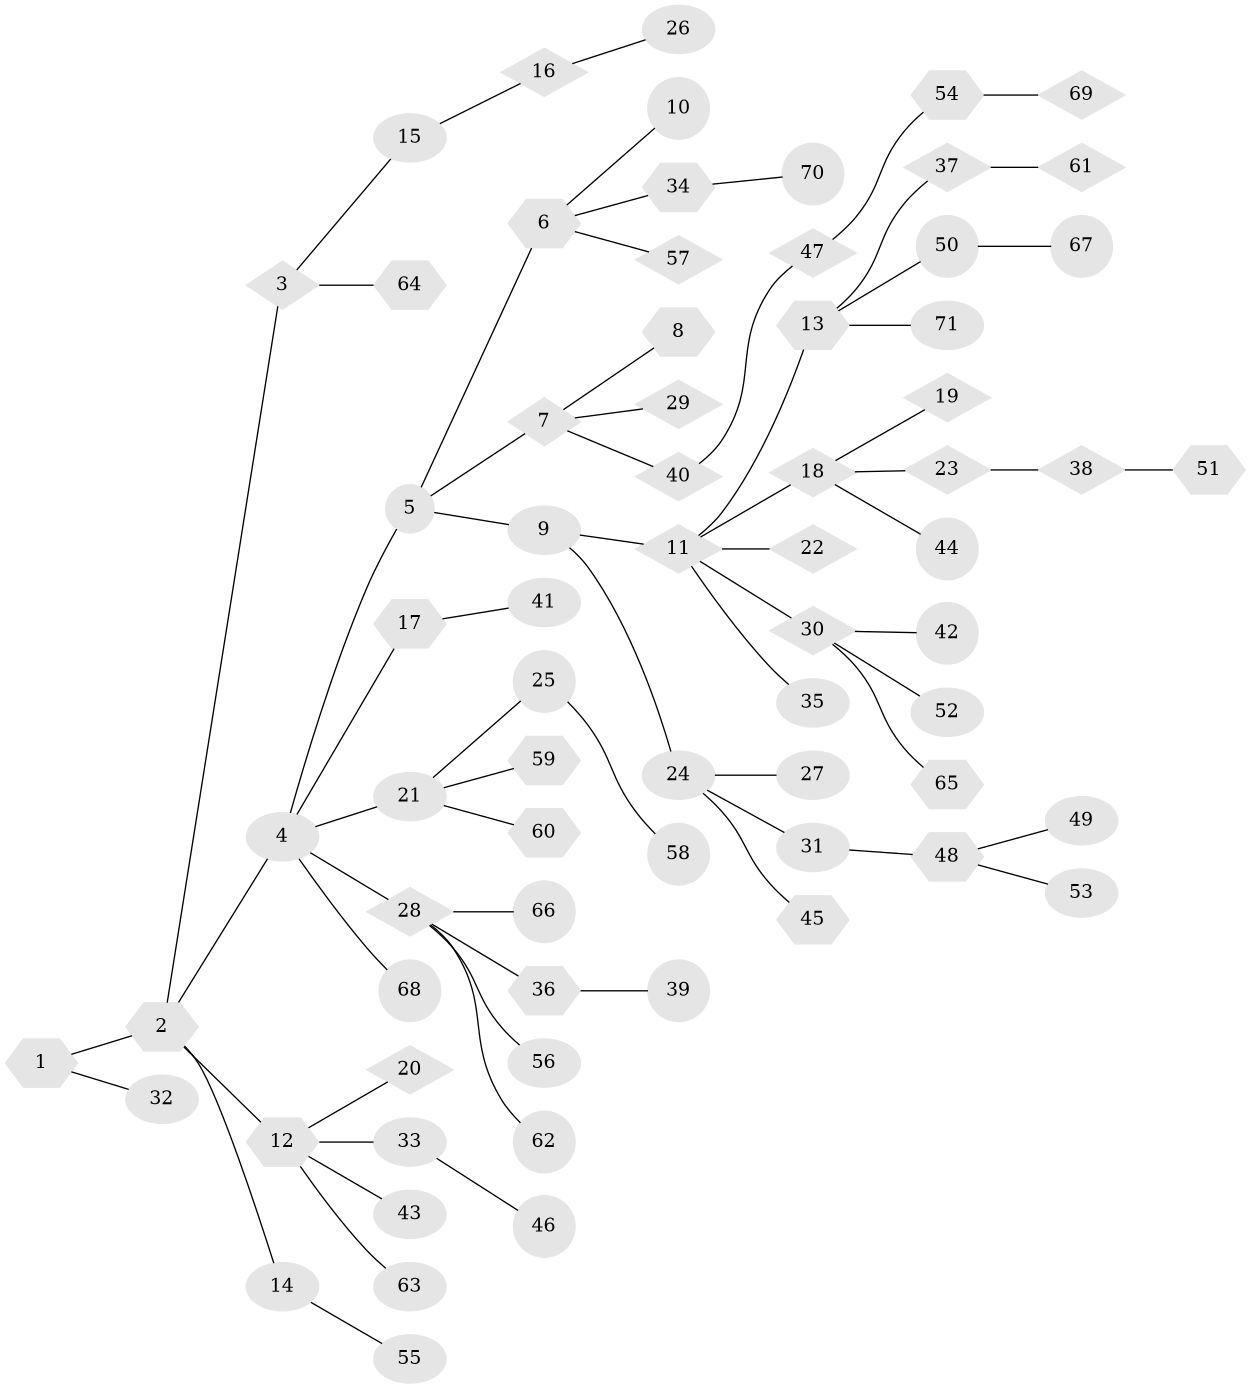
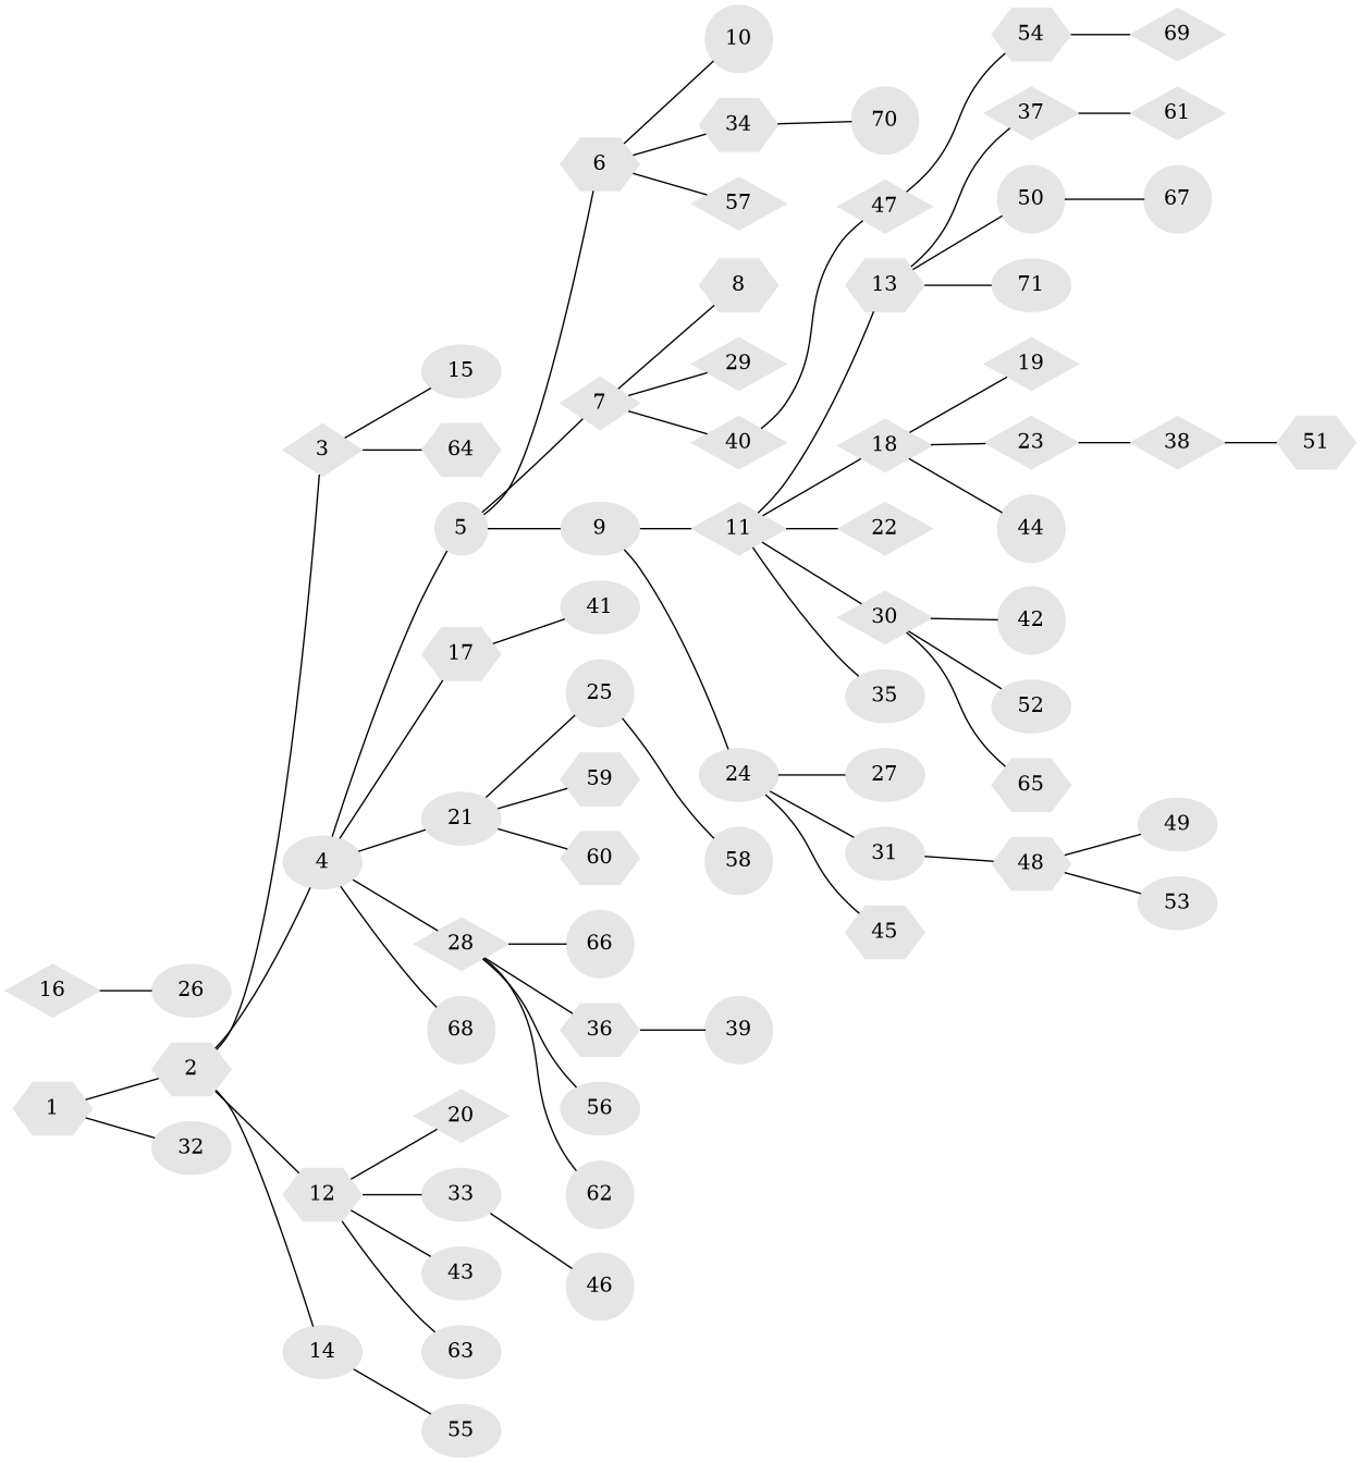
  graph {
    rankdir=LR
    node [color=gray90 shape=ellipse style=filled]
    1 [shape=hexagon]
    2 [shape=hexagon]
    32
    3 [shape=diamond]
    4
    12 [shape=hexagon]
    14
    15
    64 [shape=hexagon]
    5 [shape=circle]
    17 [shape=hexagon]
    21
    28 [shape=diamond]
    68 [shape=circle]
    20 [shape=diamond]
    33
    43
    63
    55
    16 [shape=diamond]
    6 [shape=hexagon]
    7 [shape=diamond]
    9
    41
    25 [shape=circle]
    59 [shape=hexagon]
    60 [shape=hexagon]
    66 [shape=circle]
    36 [shape=hexagon]
    56
    62 [shape=circle]
    10 [shape=circle]
    34 [shape=hexagon]
    57 [shape=diamond]
    8 [shape=hexagon]
    29 [shape=diamond]
    40 [shape=diamond]
    11 [shape=diamond]
    24
    70 [shape=circle]
    47 [shape=diamond]
    13 [shape=hexagon]
    18 [shape=diamond]
    22 [shape=diamond]
    30 [shape=diamond]
    35
    27
    31
    45 [shape=hexagon]
    37 [shape=diamond]
    50 [shape=circle]
    71
    19 [shape=diamond]
    23 [shape=diamond]
    44 [shape=circle]
    42 [shape=circle]
    52
    65 [shape=hexagon]
    46 [shape=circle]
    61 [shape=diamond]
    67 [shape=circle]
    26
    38 [shape=diamond]
    58 [shape=circle]
    51 [shape=hexagon]
    48 [shape=hexagon]
    39 [shape=circle]
    49
    53
    54 [shape=hexagon]
    69 [shape=diamond]
    1 -- 2
    1 -- 32
    2 -- 3
    2 -- 4
    2 -- 12
    2 -- 14
    3 -- 15
    3 -- 64
    4 -- 5
    4 -- 17
    4 -- 21
    4 -- 28
    4 -- 68
    12 -- 20
    12 -- 33
    12 -- 43
    12 -- 63
    14 -- 55
-   15 -- 16
    5 -- 6
    5 -- 7
    5 -- 9
    17 -- 41
    21 -- 25
    21 -- 59
    21 -- 60
    28 -- 66
    28 -- 36
    28 -- 56
    28 -- 62
    33 -- 46
    16 -- 26
    6 -- 10
    6 -- 34
    6 -- 57
    7 -- 8
    7 -- 29
    7 -- 40
    9 -- 11
    9 -- 24
    25 -- 58
    36 -- 39
    34 -- 70
    40 -- 47
    11 -- 13
    11 -- 18
    11 -- 22
    11 -- 30
    11 -- 35
    24 -- 27
    24 -- 31
    24 -- 45
    47 -- 54
    13 -- 37
    13 -- 50
    13 -- 71
    18 -- 19
    18 -- 23
    18 -- 44
    30 -- 42
    30 -- 52
    30 -- 65
    31 -- 48
    37 -- 61
    50 -- 67
    23 -- 38
    38 -- 51
    48 -- 49
    48 -- 53
    54 -- 69
  }
